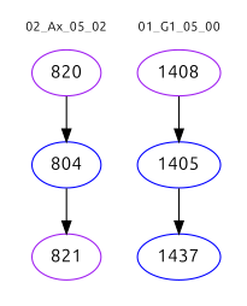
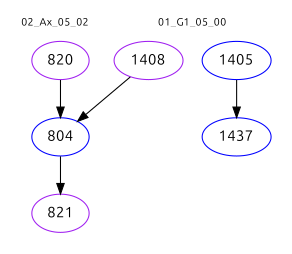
  digraph {
    fontname=Ubuntu
    node [color=purple fontname=Ubuntu]
    edge [color=black fontname=Ubuntu]
    n1 [label=820]
    n2 [color=blue label=804]
    n3 [label=821]
    n4 [label=1408]
    n5 [color=blue label=1405]
    n6 [color=blue label=1437]
    subgraph cluster_1 {
      color=white
      fontsize=10
      label="02_Ax_05_02"
      n1
      n2
      n3
    }
    subgraph cluster_2 {
      color=white
      fontsize=10
      label="01_G1_05_00"
      n4
      n5
      n6
    }
    n1 -> n2
    n2 -> n3
-   n4 -> n5
+   n4 -> n2
    n5 -> n6
  }
